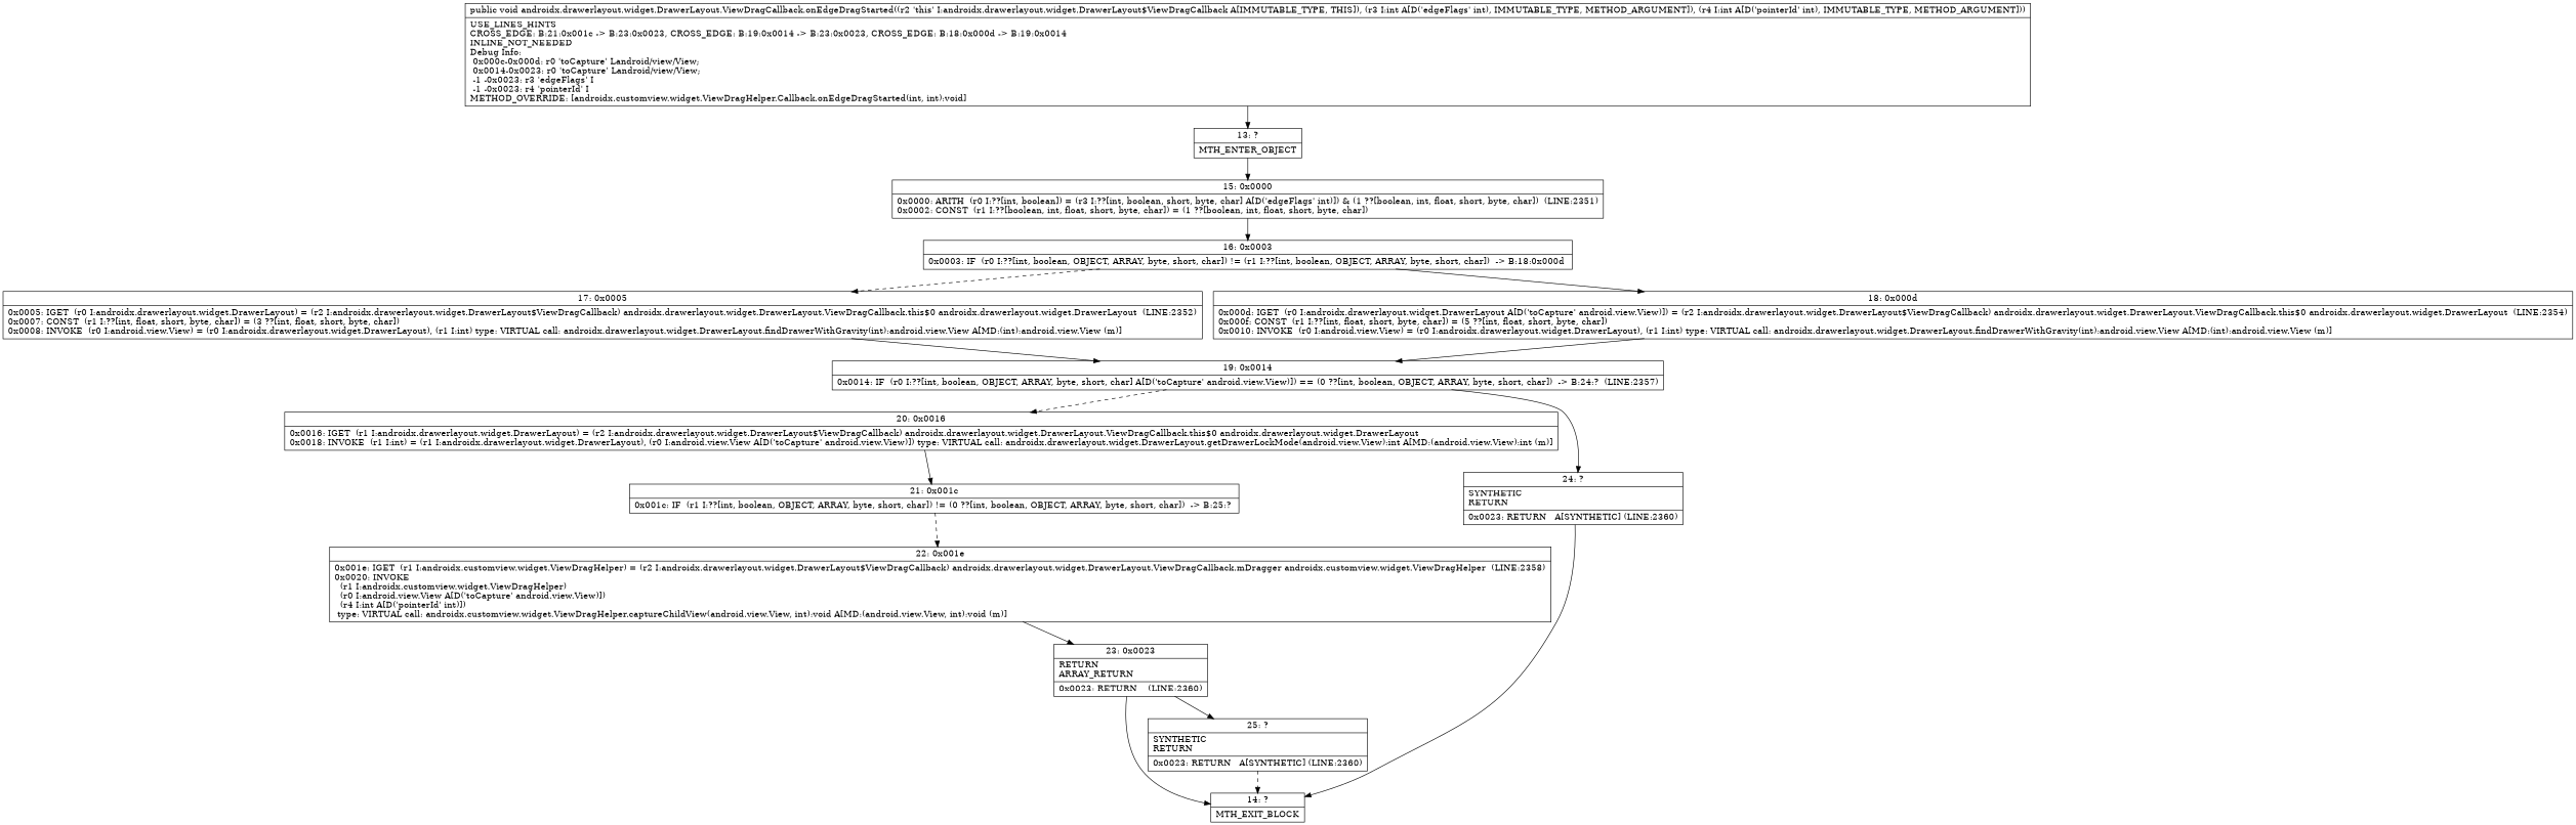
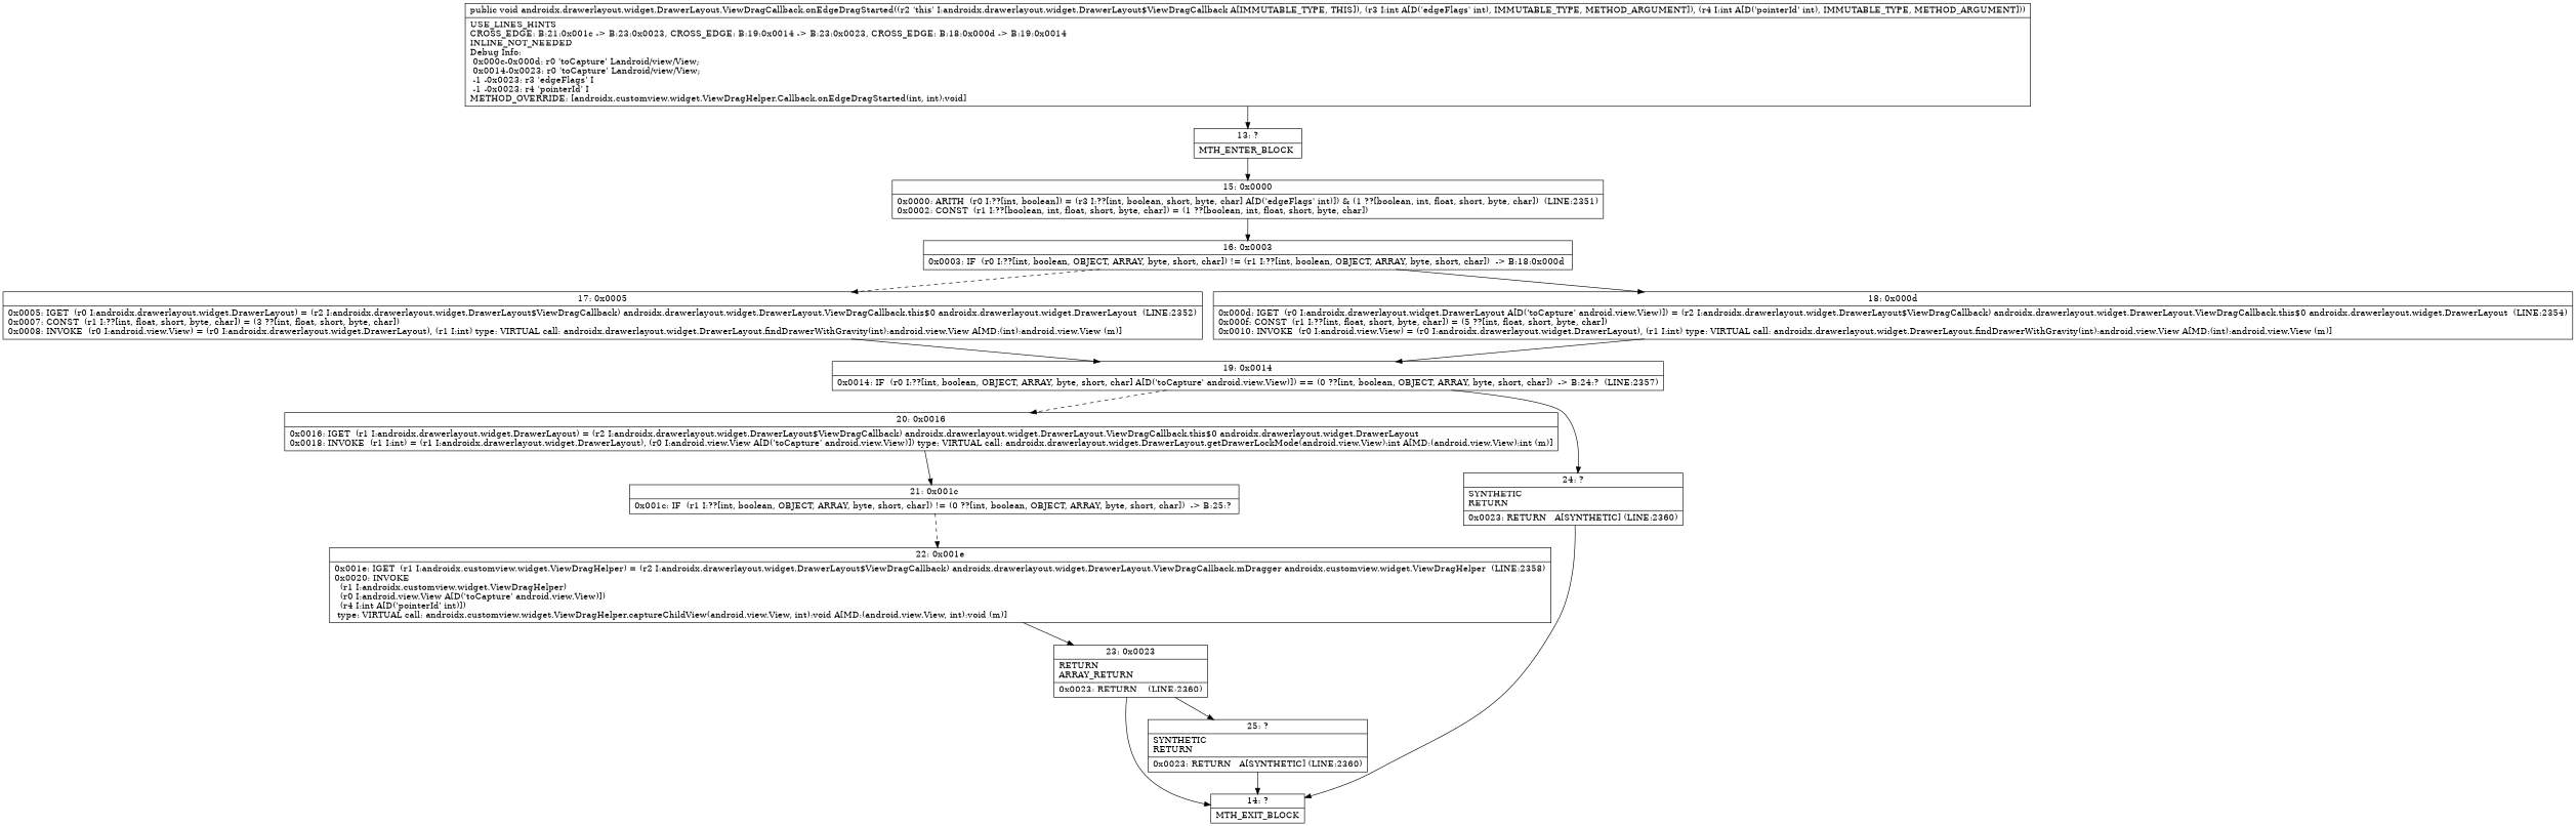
  digraph {
    node [shape=record]
-   n1 [label="{13\:\ ?|MTH_ENTER_OBJECT\l}"]
+   n1 [label="{13\:\ ?|MTH_ENTER_BLOCK\l}"]
    n2 [label="{15\:\ 0x0000|0x0000: ARITH  (r0 I:??[int, boolean]) = (r3 I:??[int, boolean, short, byte, char] A[D('edgeFlags' int)]) & (1 ??[boolean, int, float, short, byte, char])  (LINE:2351)\l0x0002: CONST  (r1 I:??[boolean, int, float, short, byte, char]) = (1 ??[boolean, int, float, short, byte, char]) \l}"]
    n3 [label="{16\:\ 0x0003|0x0003: IF  (r0 I:??[int, boolean, OBJECT, ARRAY, byte, short, char]) != (r1 I:??[int, boolean, OBJECT, ARRAY, byte, short, char])  \-\> B:18:0x000d \l}"]
    n4 [label="{17\:\ 0x0005|0x0005: IGET  (r0 I:androidx.drawerlayout.widget.DrawerLayout) = (r2 I:androidx.drawerlayout.widget.DrawerLayout$ViewDragCallback) androidx.drawerlayout.widget.DrawerLayout.ViewDragCallback.this$0 androidx.drawerlayout.widget.DrawerLayout  (LINE:2352)\l0x0007: CONST  (r1 I:??[int, float, short, byte, char]) = (3 ??[int, float, short, byte, char]) \l0x0008: INVOKE  (r0 I:android.view.View) = (r0 I:androidx.drawerlayout.widget.DrawerLayout), (r1 I:int) type: VIRTUAL call: androidx.drawerlayout.widget.DrawerLayout.findDrawerWithGravity(int):android.view.View A[MD:(int):android.view.View (m)]\l}"]
    n5 [label="{18\:\ 0x000d|0x000d: IGET  (r0 I:androidx.drawerlayout.widget.DrawerLayout A[D('toCapture' android.view.View)]) = (r2 I:androidx.drawerlayout.widget.DrawerLayout$ViewDragCallback) androidx.drawerlayout.widget.DrawerLayout.ViewDragCallback.this$0 androidx.drawerlayout.widget.DrawerLayout  (LINE:2354)\l0x000f: CONST  (r1 I:??[int, float, short, byte, char]) = (5 ??[int, float, short, byte, char]) \l0x0010: INVOKE  (r0 I:android.view.View) = (r0 I:androidx.drawerlayout.widget.DrawerLayout), (r1 I:int) type: VIRTUAL call: androidx.drawerlayout.widget.DrawerLayout.findDrawerWithGravity(int):android.view.View A[MD:(int):android.view.View (m)]\l}"]
    n6 [label="{19\:\ 0x0014|0x0014: IF  (r0 I:??[int, boolean, OBJECT, ARRAY, byte, short, char] A[D('toCapture' android.view.View)]) == (0 ??[int, boolean, OBJECT, ARRAY, byte, short, char])  \-\> B:24:?  (LINE:2357)\l}"]
    n7 [label="{20\:\ 0x0016|0x0016: IGET  (r1 I:androidx.drawerlayout.widget.DrawerLayout) = (r2 I:androidx.drawerlayout.widget.DrawerLayout$ViewDragCallback) androidx.drawerlayout.widget.DrawerLayout.ViewDragCallback.this$0 androidx.drawerlayout.widget.DrawerLayout \l0x0018: INVOKE  (r1 I:int) = (r1 I:androidx.drawerlayout.widget.DrawerLayout), (r0 I:android.view.View A[D('toCapture' android.view.View)]) type: VIRTUAL call: androidx.drawerlayout.widget.DrawerLayout.getDrawerLockMode(android.view.View):int A[MD:(android.view.View):int (m)]\l}"]
    n8 [label="{24\:\ ?|SYNTHETIC\lRETURN\l|0x0023: RETURN   A[SYNTHETIC] (LINE:2360)\l}"]
    n9 [label="{21\:\ 0x001c|0x001c: IF  (r1 I:??[int, boolean, OBJECT, ARRAY, byte, short, char]) != (0 ??[int, boolean, OBJECT, ARRAY, byte, short, char])  \-\> B:25:? \l}"]
    n10 [label="{14\:\ ?|MTH_EXIT_BLOCK\l}"]
    n11 [label="{22\:\ 0x001e|0x001e: IGET  (r1 I:androidx.customview.widget.ViewDragHelper) = (r2 I:androidx.drawerlayout.widget.DrawerLayout$ViewDragCallback) androidx.drawerlayout.widget.DrawerLayout.ViewDragCallback.mDragger androidx.customview.widget.ViewDragHelper  (LINE:2358)\l0x0020: INVOKE  \l  (r1 I:androidx.customview.widget.ViewDragHelper)\l  (r0 I:android.view.View A[D('toCapture' android.view.View)])\l  (r4 I:int A[D('pointerId' int)])\l type: VIRTUAL call: androidx.customview.widget.ViewDragHelper.captureChildView(android.view.View, int):void A[MD:(android.view.View, int):void (m)]\l}"]
    n12 [label="{23\:\ 0x0023|RETURN\lARRAY_RETURN\l|0x0023: RETURN    (LINE:2360)\l}"]
    n13 [label="{25\:\ ?|SYNTHETIC\lRETURN\l|0x0023: RETURN   A[SYNTHETIC] (LINE:2360)\l}"]
    n14 [label="{public void androidx.drawerlayout.widget.DrawerLayout.ViewDragCallback.onEdgeDragStarted((r2 'this' I:androidx.drawerlayout.widget.DrawerLayout$ViewDragCallback A[IMMUTABLE_TYPE, THIS]), (r3 I:int A[D('edgeFlags' int), IMMUTABLE_TYPE, METHOD_ARGUMENT]), (r4 I:int A[D('pointerId' int), IMMUTABLE_TYPE, METHOD_ARGUMENT]))  | USE_LINES_HINTS\lCROSS_EDGE: B:21:0x001c \-\> B:23:0x0023, CROSS_EDGE: B:19:0x0014 \-\> B:23:0x0023, CROSS_EDGE: B:18:0x000d \-\> B:19:0x0014\lINLINE_NOT_NEEDED\lDebug Info:\l  0x000c\-0x000d: r0 'toCapture' Landroid\/view\/View;\l  0x0014\-0x0023: r0 'toCapture' Landroid\/view\/View;\l  \-1 \-0x0023: r3 'edgeFlags' I\l  \-1 \-0x0023: r4 'pointerId' I\lMETHOD_OVERRIDE: [androidx.customview.widget.ViewDragHelper.Callback.onEdgeDragStarted(int, int):void]\l}"]
    n1 -> n2
    n2 -> n3
    n3 -> n4 [style=dashed]
    n3 -> n5
    n4 -> n6
    n5 -> n6
    n6 -> n7 [style=dashed]
    n6 -> n8
    n7 -> n9
    n8 -> n10
    n9 -> n11 [style=dashed]
    n11 -> n12
    n12 -> n10
    n12 -> n13
-   n13 -> n10 [style=dashed]
+   n13 -> n10
    n14 -> n1
  }
